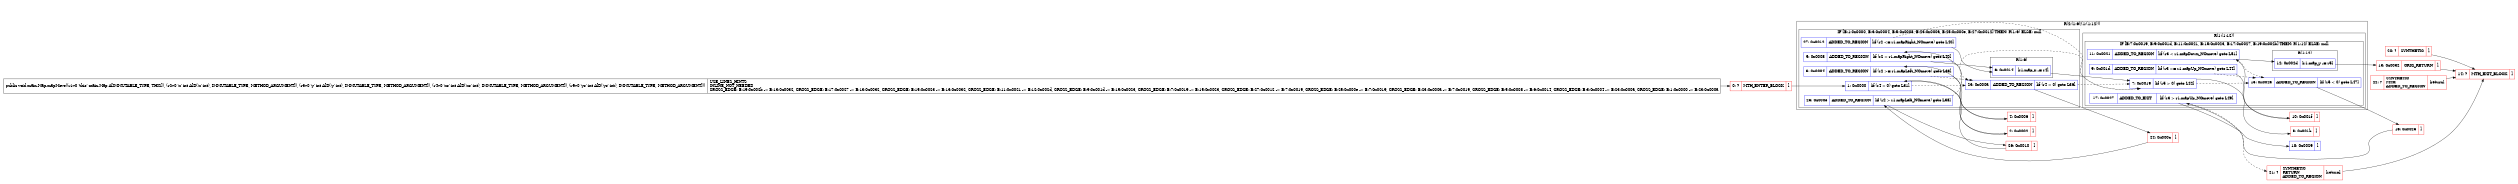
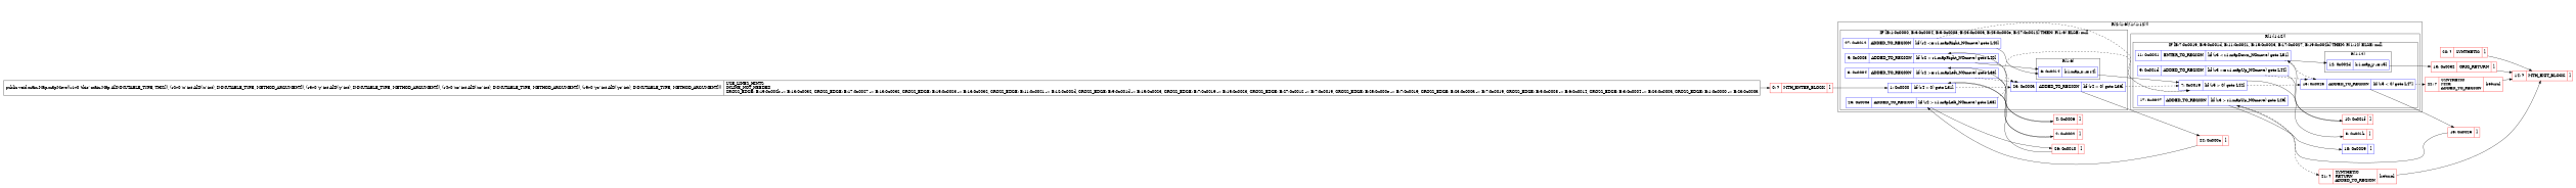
  digraph {
    rankdir=LR
    node [color=blue shape=record]
    n1 [label="{6\:\ 0x0014|lr1.map_x \-= r4l}"]
    n2 [label="{1\:\ 0x0000|lif (r4 \> 0) goto L31l}"]
    n3 [label="{3\:\ 0x0004|ADDED_TO_REGION\l|lif (r2 \>= r1.mapLeft_NOmove) goto L33l}"]
    n4 [label="{5\:\ 0x0008|ADDED_TO_REGION\l|lif (r2 \< r1.mapRight_NOmove) goto L40l}"]
    n5 [label="{23\:\ 0x000a|ADDED_TO_REGION\l|lif (r4 \< 0) goto L36l}"]
    n6 [label="{25\:\ 0x000e|ADDED_TO_REGION\l|lif (r2 \> r1.mapLeft_NOmove) goto L38l}"]
    n7 [label="{27\:\ 0x0012|ADDED_TO_REGION\l|lif (r2 \<= r1.mapRight_NOmove) goto L40l}"]
    n8 [label="{12\:\ 0x002d|lr1.map_y \-= r5l}"]
    n9 [label="{7\:\ 0x0019|lif (r5 \> 0) goto L42l}"]
    n10 [label="{9\:\ 0x001d|ADDED_TO_REGION\l|lif (r3 \>= r1.mapUp_NOmove) goto L44l}"]
-   n11 [label="{11\:\ 0x0021|ADDED_TO_REGION\l|lif (r3 \< r1.mapDown_NOmove) goto L51l}"]
+   n11 [label="{11\:\ 0x0021|ENTER_TO_REGION\l|lif (r3 \< r1.mapDown_NOmove) goto L51l}"]
    n12 [label="{15\:\ 0x0023|ADDED_TO_REGION\l|lif (r5 \< 0) goto L47l}"]
-   n13 [label="{17\:\ 0x0027|ADDED_TO_EXIT\l|lif (r3 \> r1.mapUp_NOmove) goto L49l}"]
+   n13 [label="{17\:\ 0x0027|ADDED_TO_REGION\l|lif (r3 \> r1.mapUp_NOmove) goto L49l}"]
    n14 [color=red label="{2\:\ 0x0002|l}"]
    n15 [color=red label="{4\:\ 0x0006|l}"]
    n16 [color=red label="{24\:\ 0x000c|l}"]
    n17 [color=red label="{26\:\ 0x0010|l}"]
    n18 [color=red label="{13\:\ 0x0032|ORIG_RETURN\l|l}"]
    n19 [color=red label="{8\:\ 0x001b|l}"]
    n20 [color=red label="{10\:\ 0x001f|l}"]
    n21 [color=red label="{16\:\ 0x0025|l}"]
    n22 [color=red label="{22\:\ ?|SYNTHETIC\lMTH\lADDED_TO_REGION\l|lreturnl}"]
    n23 [label="{18\:\ 0x0029|l}"]
    n24 [color=red label="{21\:\ ?|SYNTHETIC\lRETURN\lADDED_TO_REGION\l|lreturnl}"]
    n25 [color=red label="{14\:\ ?|MTH_EXIT_BLOCK\l|l}"]
    n26 [color=red label="{20\:\ ?|SYNTHETIC\l|l}"]
    n27 [color=red label="{0\:\ ?|MTH_ENTER_BLOCK\l|l}"]
    n28 [label="{public void main.Map.mapMove((r1v0 'this' main.Map A[IMMUTABLE_TYPE, THIS]), (r2v0 'x' int A[D('x' int), IMMUTABLE_TYPE, METHOD_ARGUMENT]), (r3v0 'y' int A[D('y' int), IMMUTABLE_TYPE, METHOD_ARGUMENT]), (r4v0 'xs' int A[D('xs' int), IMMUTABLE_TYPE, METHOD_ARGUMENT]), (r5v0 'ys' int A[D('ys' int), IMMUTABLE_TYPE, METHOD_ARGUMENT]))  | USE_LINES_HINTS\lINLINE_NOT_NEEDED\lCROSS_EDGE: B:19:0x002b \-\> B:13:0x0032, CROSS_EDGE: B:17:0x0027 \-\> B:13:0x0032, CROSS_EDGE: B:15:0x0023 \-\> B:13:0x0032, CROSS_EDGE: B:11:0x0021 \-\> B:12:0x002d, CROSS_EDGE: B:9:0x001d \-\> B:15:0x0023, CROSS_EDGE: B:7:0x0019 \-\> B:15:0x0023, CROSS_EDGE: B:27:0x0012 \-\> B:7:0x0019, CROSS_EDGE: B:25:0x000e \-\> B:7:0x0019, CROSS_EDGE: B:23:0x000a \-\> B:7:0x0019, CROSS_EDGE: B:5:0x0008 \-\> B:6:0x0014, CROSS_EDGE: B:3:0x0004 \-\> B:23:0x000a, CROSS_EDGE: B:1:0x0000 \-\> B:23:0x000a\l}" color=""]
    subgraph cluster_1 {
      label="R(2:(1:6)|(1:(1:12)))"
      subgraph cluster_2 {
        label="IF [B:1:0x0000, B:3:0x0004, B:5:0x0008, B:23:0x000a, B:25:0x000e, B:27:0x0012] THEN: R(1:6) ELSE: null"
        n2
        n3
        n4
        n5
        n6
        n7
        subgraph cluster_3 {
          label="R(1:6)"
          n1
        }
      }
      subgraph cluster_4 {
        label="R(1:(1:12))"
        subgraph cluster_5 {
          label="IF [B:7:0x0019, B:9:0x001d, B:11:0x0021, B:15:0x0023, B:17:0x0027, B:19:0x002b] THEN: R(1:12) ELSE: null"
          n9
          n10
          n11
          n12
          n13
          subgraph cluster_6 {
            label="R(1:12)"
            n8
          }
        }
      }
    }
    n1 -> n9
    n2 -> n5 [style=dashed]
    n2 -> n14
    n3 -> n5 [style=dashed]
    n3 -> n15
    n4 -> n1
    n4 -> n5 [style=dashed]
    n5 -> n9 [style=dashed]
    n5 -> n16
    n6 -> n9 [style=dashed]
    n6 -> n17
    n7 -> n1
    n7 -> n9 [style=dashed]
    n8 -> n18
    n9 -> n12 [style=dashed]
    n9 -> n19
    n10 -> n12 [style=dashed]
    n10 -> n20
    n11 -> n8
    n11 -> n12 [style=dashed]
    n12 -> n21
+   n12 -> n22 [style=dashed]
    n13 -> n23
    n13 -> n24 [style=dashed]
    n14 -> n3
    n15 -> n4
    n16 -> n6
    n17 -> n2
    n18 -> n25
    n20 -> n11
    n21 -> n13
    n22 -> n25
    n24 -> n25
    n26 -> n25
    n27 -> n2
    n28 -> n27
  }
